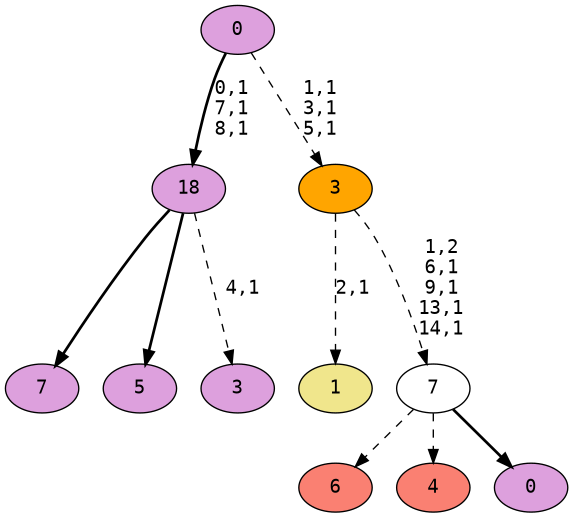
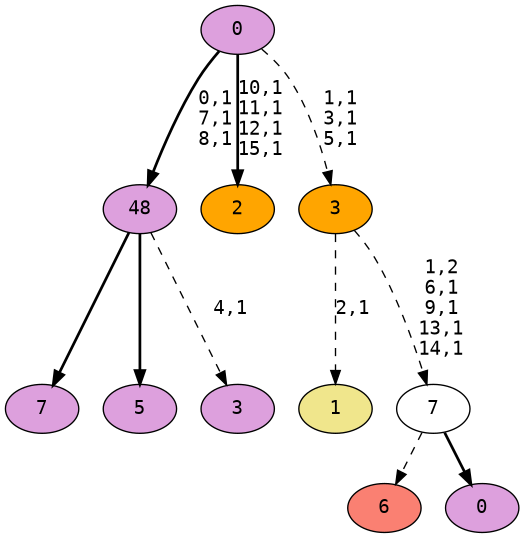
  digraph {
    fontname="DejaVu Sans Mono"
    node [fillcolor=plum fontname="DejaVu Sans Mono" style=filled]
    edge [fontname="DejaVu Sans Mono" style=dashed]
    n1 [label=7]
    n2 [fillcolor=salmon label=6]
    n3 [label=5]
-   n4 [fillcolor=salmon label=4]
    n5 [label=3]
-   18
+   18 [label=48]
+   n7 [fillcolor=orange label=2]
    n8 [fillcolor=khaki label=1]
    n9 [label=0]
    7 [fillcolor=white]
    3 [fillcolor=orange]
    0
    18 -> n1 [style=bold]
    18 -> n3 [style=bold]
    18 -> n5 [label="4,1"]
    7 -> n2
-   7 -> n4
    7 -> n9 [style=bold]
    3 -> n8 [label="2,1"]
    3 -> 7 [label="1,2\n6,1\n9,1\n13,1\n14,1"]
    0 -> 18 [label="0,1\n7,1\n8,1" style=bold]
+   0 -> n7 [label="10,1\n11,1\n12,1\n15,1" style=bold]
    0 -> 3 [label="1,1\n3,1\n5,1"]
  }
